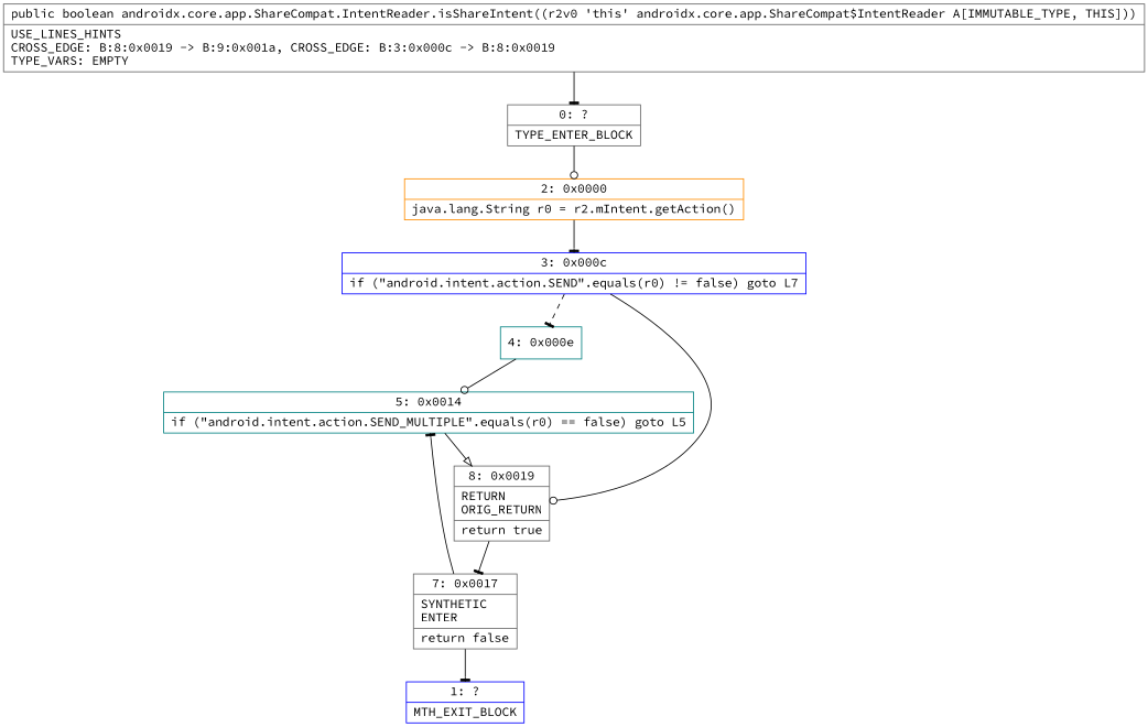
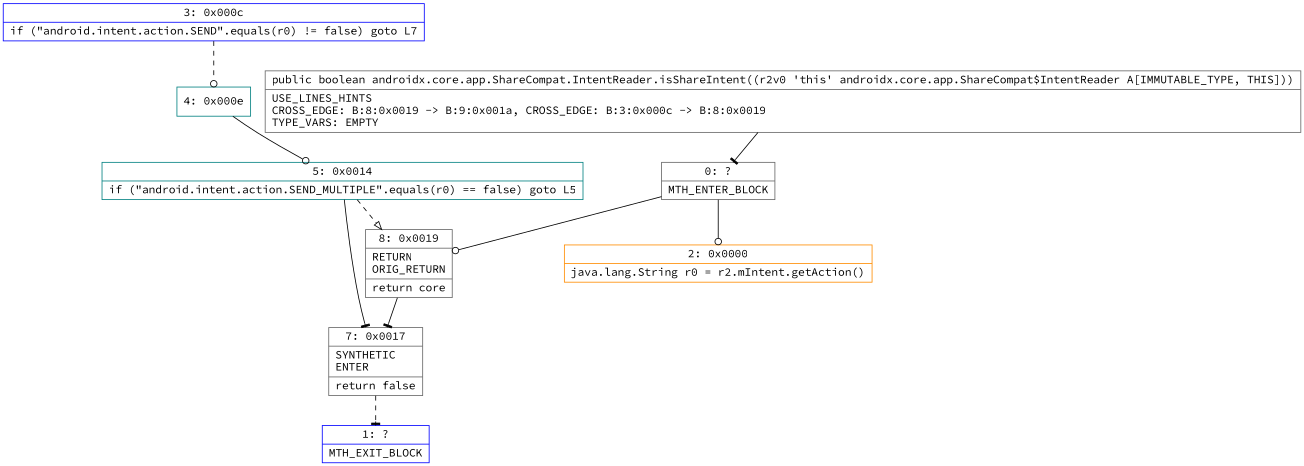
  digraph {
    fontname="Source Code Pro"
    node [color=gray40 fontname="Source Code Pro" shape=record]
    edge [arrowhead=tee fontname="Source Code Pro"]
-   n1 [label="{0\:\ ?|TYPE_ENTER_BLOCK\l}"]
+   n1 [label="{0\:\ ?|MTH_ENTER_BLOCK\l}"]
    n2 [color=darkorange label="{2\:\ 0x0000|java.lang.String r0 = r2.mIntent.getAction()\l}"]
    n3 [color=blue label="{3\:\ 0x000c|if (\"android.intent.action.SEND\".equals(r0) != false) goto L7\l}"]
    n4 [color=teal label="{4\:\ 0x000e}"]
-   n5 [label="{8\:\ 0x0019|RETURN\lORIG_RETURN\l|return true\l}"]
+   n5 [label="{8\:\ 0x0019|RETURN\lORIG_RETURN\l|return core\l}"]
    n6 [color=teal label="{5\:\ 0x0014|if (\"android.intent.action.SEND_MULTIPLE\".equals(r0) == false) goto L5\l}"]
    n7 [label="{7\:\ 0x0017|SYNTHETIC\lENTER\l|return false\l}"]
    n8 [color=blue label="{1\:\ ?|MTH_EXIT_BLOCK\l}"]
    n9 [label="{public boolean androidx.core.app.ShareCompat.IntentReader.isShareIntent((r2v0 'this' androidx.core.app.ShareCompat$IntentReader A[IMMUTABLE_TYPE, THIS]))  | USE_LINES_HINTS\lCROSS_EDGE: B:8:0x0019 \-\> B:9:0x001a, CROSS_EDGE: B:3:0x000c \-\> B:8:0x0019\lTYPE_VARS: EMPTY\l}"]
    n1 -> n2 [arrowhead=odot]
-   n2 -> n3
-   n3 -> n4 [style=dashed]
-   n3 -> n5 [arrowhead=odot]
+   n3 -> n4 [arrowhead=odot style=dashed]
+   n1 -> n5 [arrowhead=odot]
    n4 -> n6 [arrowhead=odot]
    n5 -> n7
-   n6 -> n5 [arrowhead=onormal style=solid]
-   n7 -> n6
-   n7 -> n8
+   n6 -> n5 [arrowhead=onormal style=dashed]
+   n6 -> n7
+   n7 -> n8 [style=dashed]
    n9 -> n1
  }
